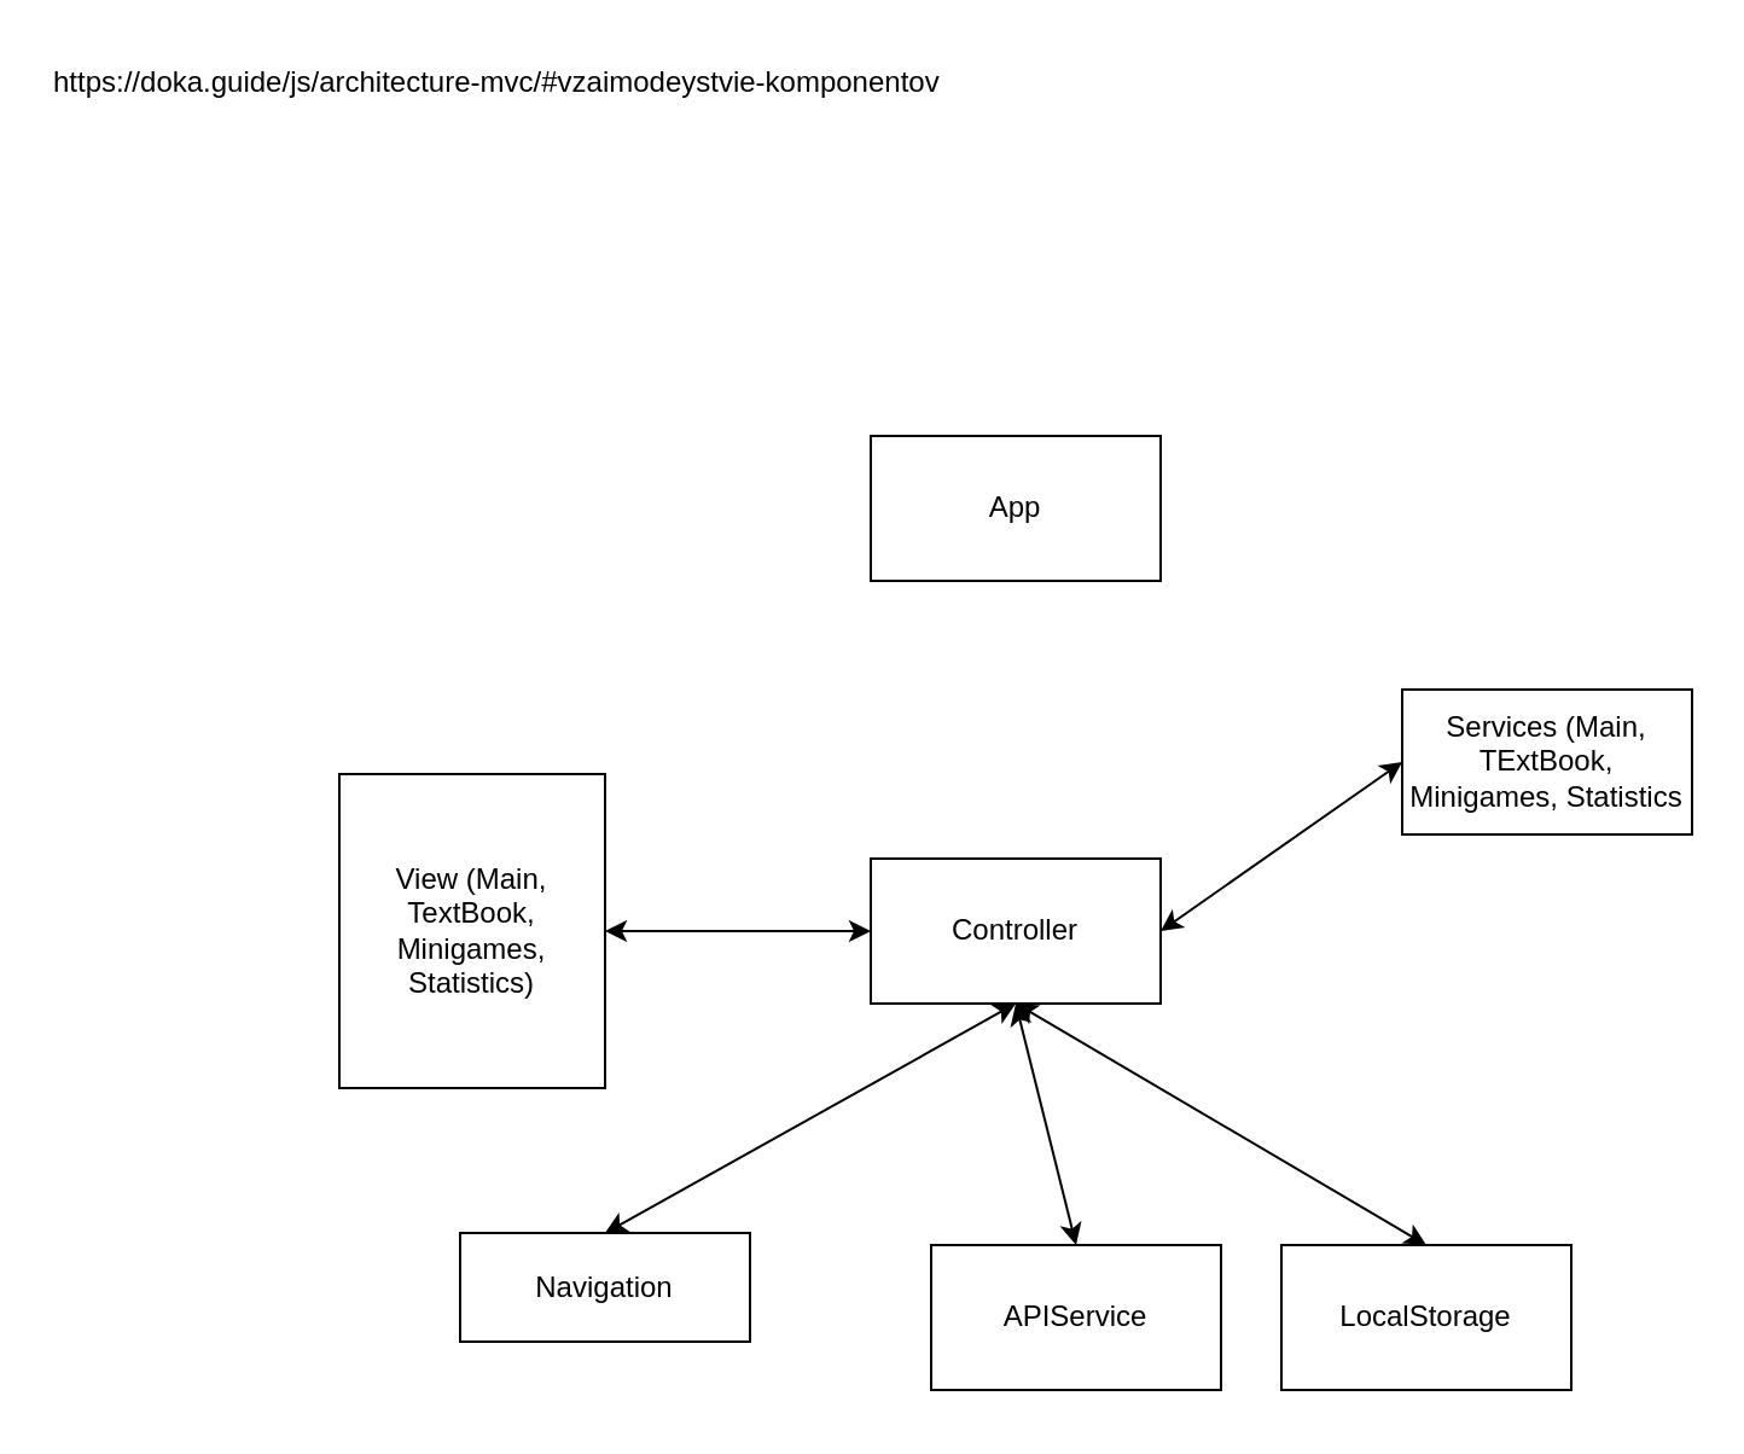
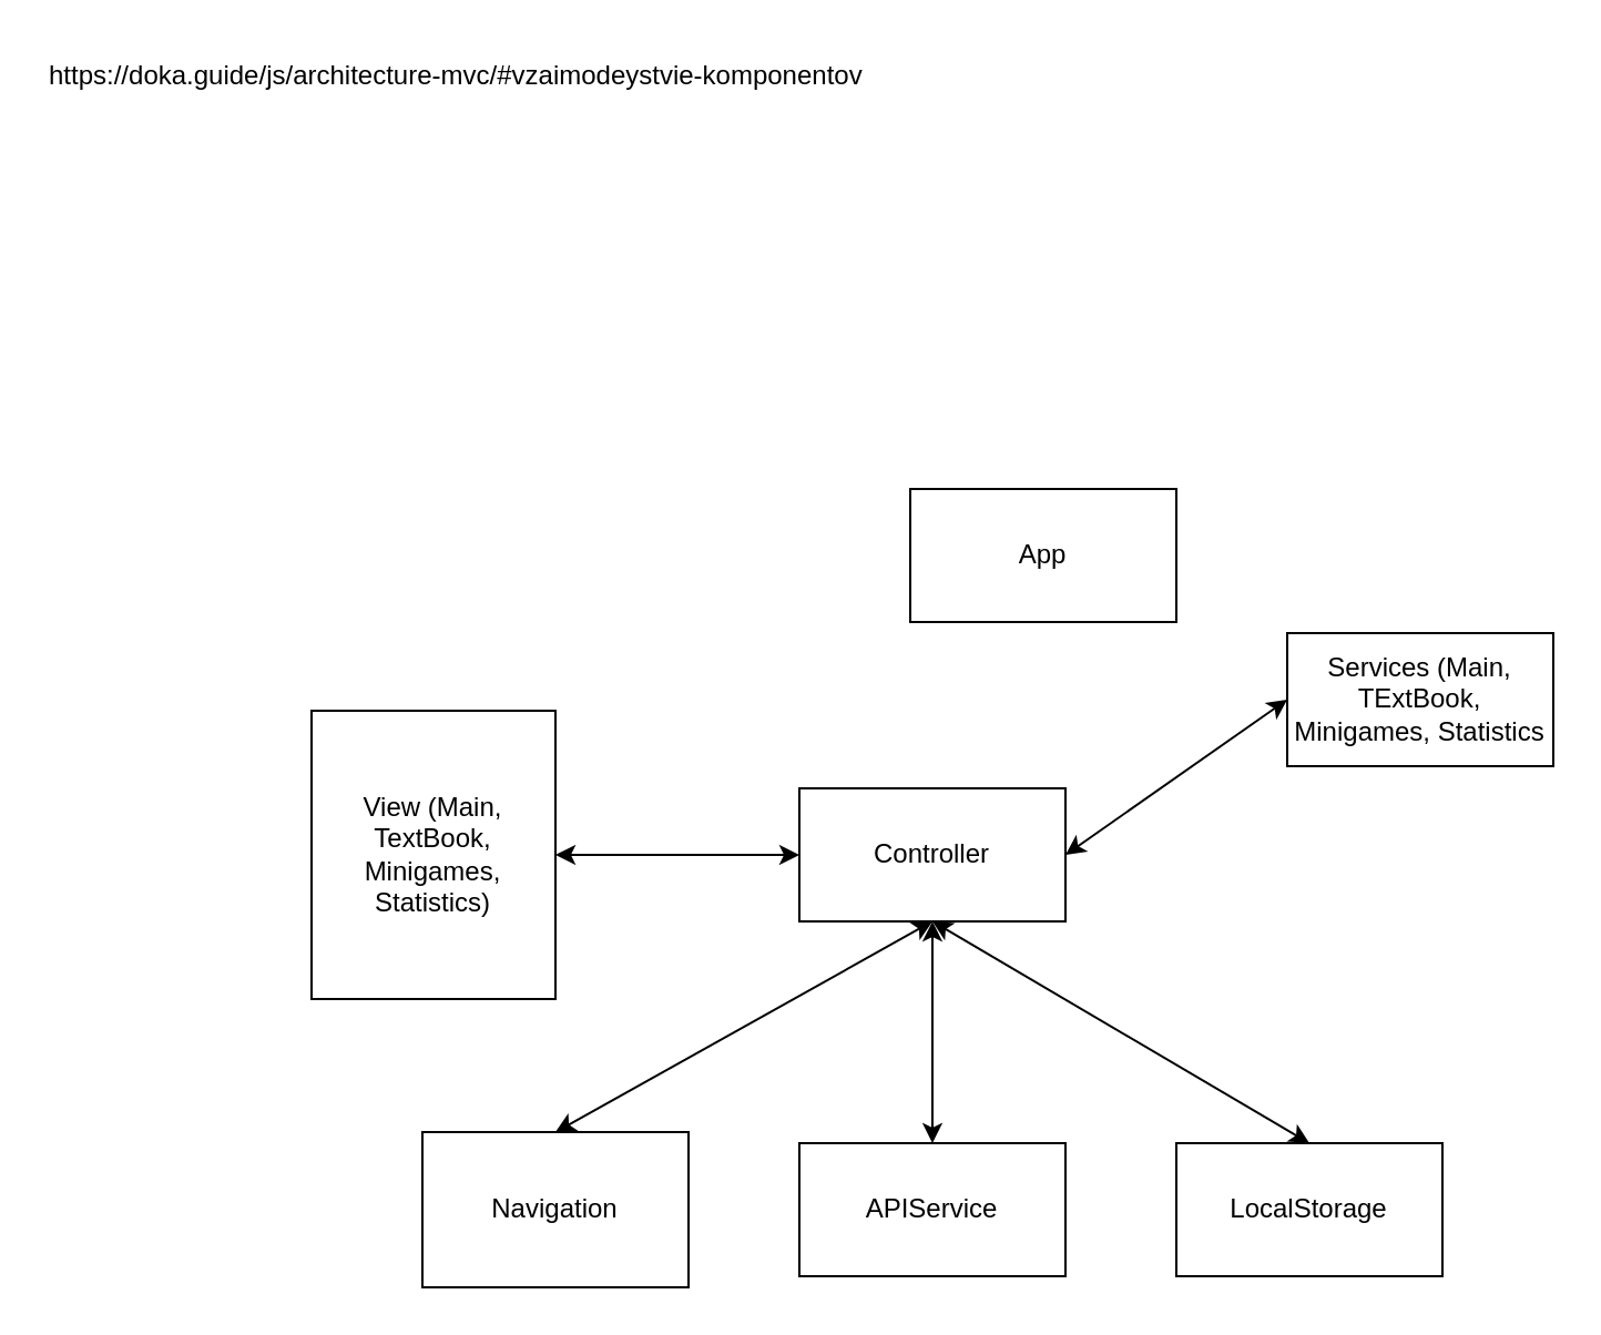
  <mxCell id="0" />
  <mxCell id="1" parent="0" />
  <mxCell id="2" value="View (Main, TextBook, Minigames, Statistics)" style="rounded=0;whiteSpace=wrap;html=1;" parent="1" vertex="1"><mxGeometry x="140" y="320" width="110" height="130" as="geometry" /></mxCell>
  <mxCell id="3" value="Services (Main, TExtBook, Minigames, Statistics" style="rounded=0;whiteSpace=wrap;html=1;" parent="1" vertex="1"><mxGeometry x="580" y="285" width="120" height="60" as="geometry" /></mxCell>
- <mxCell id="4" value="APIService" style="rounded=0;whiteSpace=wrap;html=1;" parent="1" vertex="1"><mxGeometry x="385" y="515" width="120" height="60" as="geometry" /></mxCell>
+ <mxCell id="4" value="APIService" style="rounded=0;whiteSpace=wrap;html=1;" parent="1" vertex="1"><mxGeometry x="360" y="515" width="120" height="60" as="geometry" /></mxCell>
  <mxCell id="5" value="LocalStorage" style="rounded=0;whiteSpace=wrap;html=1;" parent="1" vertex="1"><mxGeometry x="530" y="515" width="120" height="60" as="geometry" /></mxCell>
- <mxCell id="6" value="Navigation" style="rounded=0;whiteSpace=wrap;html=1;" parent="1" vertex="1"><mxGeometry x="190" y="510" width="120" height="45" as="geometry" /></mxCell>
+ <mxCell id="6" value="Navigation" style="rounded=0;whiteSpace=wrap;html=1;" parent="1" vertex="1"><mxGeometry x="190" y="510" width="120" height="70" as="geometry" /></mxCell>
  <mxCell id="7" value="Controller" style="rounded=0;whiteSpace=wrap;html=1;" parent="1" vertex="1"><mxGeometry x="360" y="355" width="120" height="60" as="geometry" /></mxCell>
  <mxCell id="8" value="" style="endArrow=classic;startArrow=classic;html=1;entryX=0;entryY=0.5;entryDx=0;entryDy=0;exitX=1;exitY=0.5;exitDx=0;exitDy=0;" parent="1" source="2" target="7" edge="1"><mxGeometry width="50" height="50" relative="1" as="geometry"><mxPoint x="250" y="410" as="sourcePoint" /><mxPoint x="300" y="360" as="targetPoint" /></mxGeometry></mxCell>
- <mxCell id="9" value="App" style="rounded=0;whiteSpace=wrap;html=1;" parent="1" vertex="1"><mxGeometry x="360" y="180" width="120" height="60" as="geometry" /></mxCell>
+ <mxCell id="9" value="App" style="rounded=0;whiteSpace=wrap;html=1;" parent="1" vertex="1"><mxGeometry x="410" y="220" width="120" height="60" as="geometry" /></mxCell>
  <mxCell id="10" value="" style="endArrow=classic;startArrow=classic;html=1;exitX=1;exitY=0.5;exitDx=0;exitDy=0;entryX=0;entryY=0.5;entryDx=0;entryDy=0;" parent="1" source="7" target="3" edge="1"><mxGeometry width="50" height="50" relative="1" as="geometry"><mxPoint x="510" y="420" as="sourcePoint" /><mxPoint x="560" y="370" as="targetPoint" /></mxGeometry></mxCell>
  <mxCell id="11" value="" style="endArrow=classic;startArrow=classic;html=1;exitX=0.5;exitY=0;exitDx=0;exitDy=0;entryX=0.5;entryY=1;entryDx=0;entryDy=0;" parent="1" source="6" target="7" edge="1"><mxGeometry width="50" height="50" relative="1" as="geometry"><mxPoint x="410" y="480" as="sourcePoint" /><mxPoint x="460" y="430" as="targetPoint" /></mxGeometry></mxCell>
  <mxCell id="12" value="" style="endArrow=classic;startArrow=classic;html=1;exitX=0.5;exitY=0;exitDx=0;exitDy=0;entryX=0.5;entryY=1;entryDx=0;entryDy=0;" parent="1" source="4" target="7" edge="1"><mxGeometry width="50" height="50" relative="1" as="geometry"><mxPoint x="400" y="510" as="sourcePoint" /><mxPoint x="450" y="460" as="targetPoint" /></mxGeometry></mxCell>
  <mxCell id="13" value="" style="endArrow=classic;startArrow=classic;html=1;exitX=0.5;exitY=0;exitDx=0;exitDy=0;entryX=0.5;entryY=1;entryDx=0;entryDy=0;" parent="1" source="5" target="7" edge="1"><mxGeometry width="50" height="50" relative="1" as="geometry"><mxPoint x="560" y="500" as="sourcePoint" /><mxPoint x="610" y="450" as="targetPoint" /></mxGeometry></mxCell>
  <mxCell id="14" value="https://doka.guide/js/architecture-mvc/#vzaimodeystvie-komponentov" style="text;whiteSpace=wrap;html=1;" vertex="1" parent="1"><mxGeometry x="20" y="20" width="390" height="30" as="geometry" /></mxCell>
